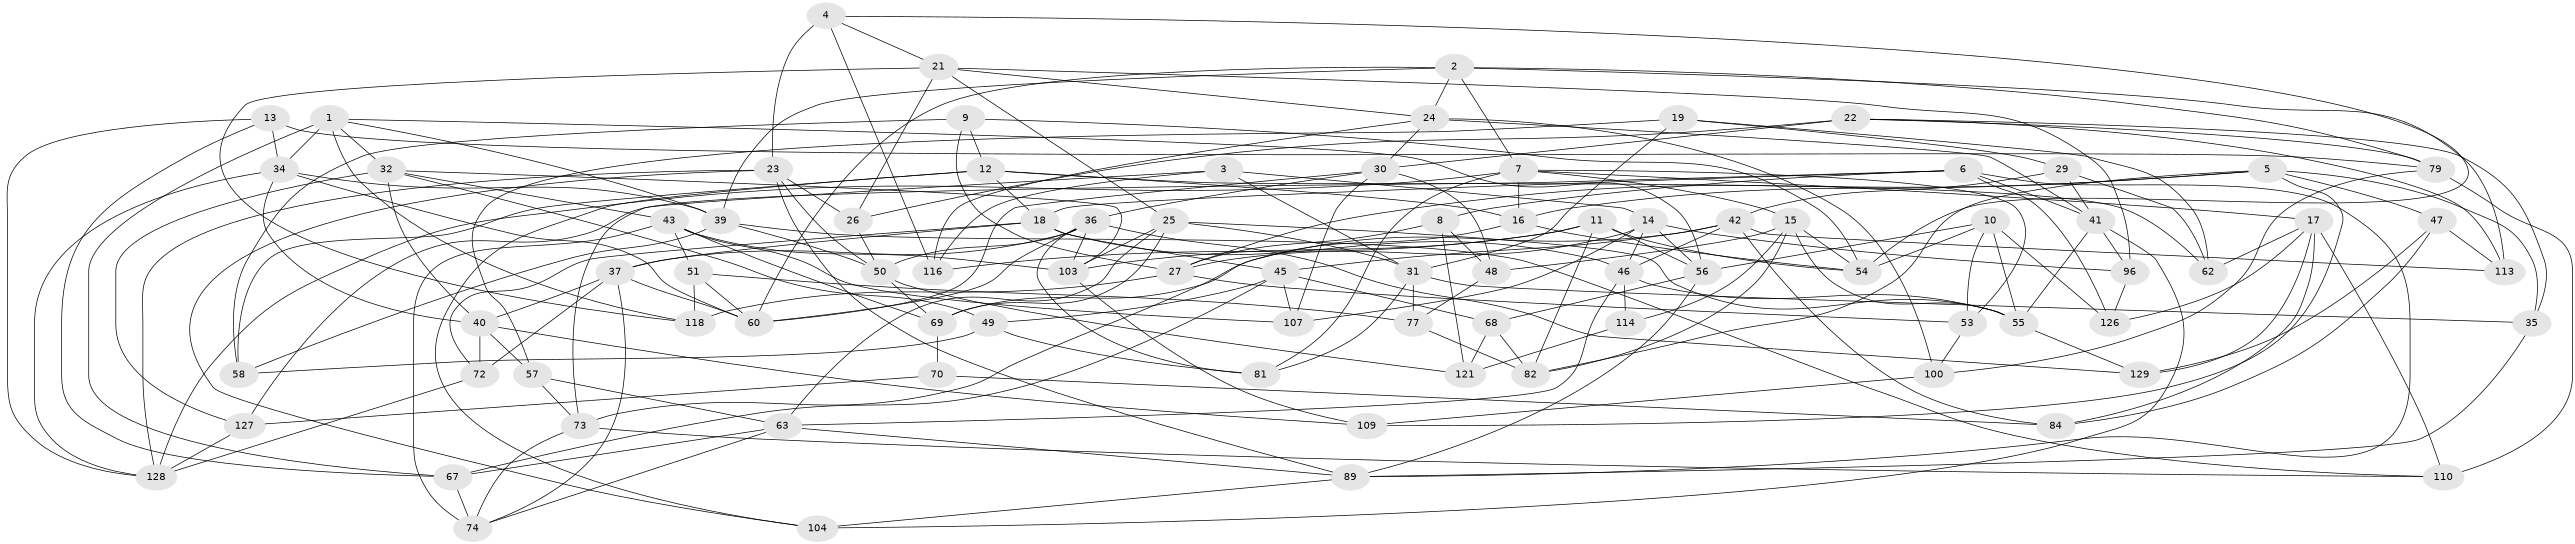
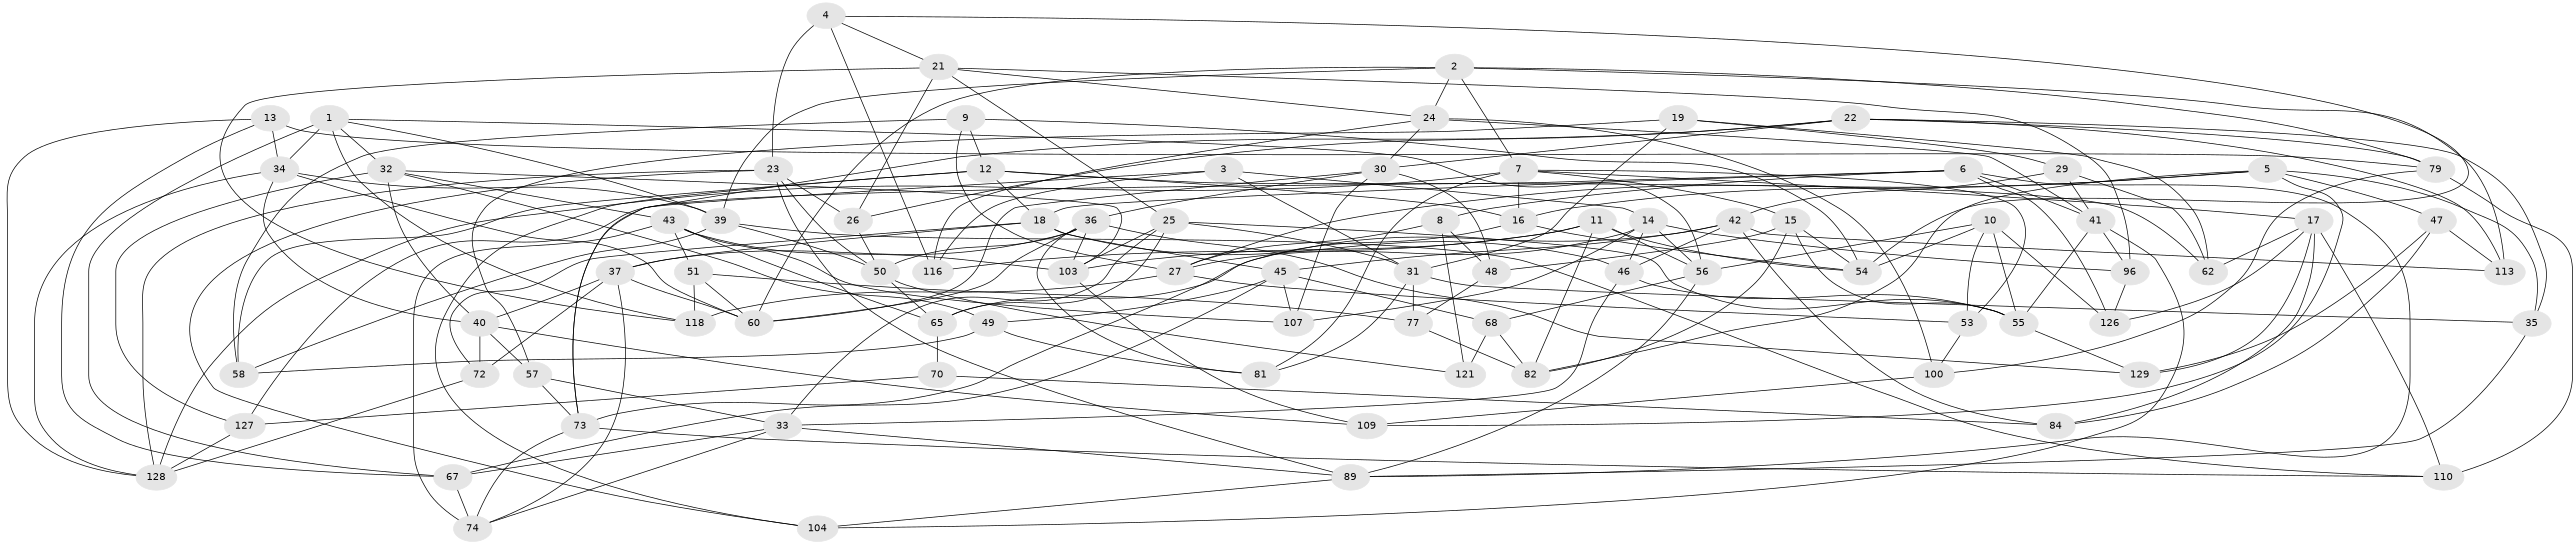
  graph {
    fontname="DejaVu Sans"
    node [color=gray90 fontname="DejaVu Sans" style=filled]
    edge [fontname="DejaVu Sans"]
    1 [super="+20"]
    32 [super="+44"]
    34 [super="+80"]
    39 [super="+94"]
    56 [super="+91"]
    67 [super="+115"]
    118
    127
    103 [super="+108"]
    40 [super="+85"]
    43 [super="+90"]
    49
    60 [super="+75"]
    128 [super="+130"]
    58
    110
    50 [super="+86"]
    89 [super="+106"]
    68
    74 [super="+83"]
    2 [super="+28"]
    24 [super="+97"]
    79 [super="+125"]
    113
    7 [super="+124"]
    10 [super="+95"]
    54 [super="+123"]
    126
    53
    55 [super="+76"]
    116
    41 [super="+112"]
    30 [super="+88"]
    100
    14 [super="+33"]
    27 [super="+59"]
    46 [super="+52"]
    96
    107
    3
    31 [super="+87"]
    73 [super="+78"]
    35
    81
    77
    21 [super="+122"]
    25 [super="+66"]
    26
    4
    23 [super="+111"]
    104
    5 [super="+105"]
    47
    82 [super="+93"]
    109
    16
    84
    129
-   114
    121
    6 [super="+101"]
    8
    18 [super="+117"]
    48
    37 [super="+65"]
    45 [super="+71"]
    72
    15 [super="+38"]
    17 [super="+119"]
    62
    12 [super="+61"]
    9
    11 [super="+64"]
    13
-   63 [super="+92"]
+   63 [super="+92" label=33]
    19
    29
    57
    42 [super="+120"]
-   69 [super="+99"]
+   69 [super="+99" label=65]
    22 [super="+98"]
    36 [super="+102"]
    70
    51
    1 -- 32
    1 -- 34
    1 -- 39
    1 -- 56
    1 -- 67
    1 -- 118
    32 -- 127
    32 -- 103
    32 -- 40
    32 -- 43
    32 -- 49
    34 -- 39
    34 -- 40
    34 -- 60
    34 -- 128
    39 -- 58
    39 -- 110
    39 -- 50
    56 -- 89
    56 -- 68
    67 -- 74 [weight=2]
    127 -- 128
    103 -- 109
    40 -- 109
    40 -- 72
    40 -- 57
    43 -- 103
    43 -- 74
    43 -- 107
    43 -- 69
    43 -- 51
    49 -- 58
    49 -- 81
    50 -- 121
    50 -- 69
    89 -- 104
    68 -- 82
    68 -- 121
    2 -- 39
    2 -- 60
    2 -- 24
    2 -- 79
    2 -- 113
    2 -- 7
    24 -- 116
    24 -- 41
    24 -- 30
    24 -- 100
    79 -- 110
    79 -- 100
    7 -- 128
    7 -- 53
    7 -- 81
    7 -- 16
    7 -- 15
    7 -- 17
    10 -- 56
    10 -- 54
    10 -- 126
    10 -- 53
    10 -- 55
    53 -- 100
    55 -- 129
    41 -- 55
    41 -- 96
    41 -- 104
    30 -- 60
    30 -- 107
    30 -- 48
    30 -- 36
    100 -- 109
    14 -- 56
    14 -- 27
    14 -- 46
    14 -- 96
    14 -- 107
    27 -- 118
    27 -- 53
    46 -- 55
-   46 -- 114
    46 -- 63
    96 -- 126
    3 -- 116
    3 -- 14
    3 -- 31
    3 -- 73
    31 -- 35
    31 -- 81
    31 -- 77
    73 -- 110
    73 -- 74
    35 -- 89
    77 -- 82
    21 -- 118
    21 -- 24
    21 -- 96
    21 -- 25
    21 -- 26
    25 -- 103
    25 -- 55
    25 -- 31
    25 -- 63
    25 -- 69
    26 -- 50
    4 -- 54
    4 -- 116
    4 -- 21
    4 -- 23
    23 -- 128
    23 -- 50
    23 -- 89
    23 -- 26
    23 -- 104
    5 -- 27
    5 -- 35
    5 -- 47
    5 -- 82
    5 -- 109
    5 -- 16
    47 -- 113
    47 -- 84
    47 -- 129
    16 -- 54
    16 -- 73
-   114 -- 121
    6 -- 127
    6 -- 89
    6 -- 126
    6 -- 41
    6 -- 8
    6 -- 18
    8 -- 27
    8 -- 121
    8 -- 48
    18 -- 46
    18 -- 37
    18 -- 45
    18 -- 72
    48 -- 77
    37 -- 40
    37 -- 60
    37 -- 74
    37 -- 72
    45 -- 67
    45 -- 49
    45 -- 68
    45 -- 107
    72 -- 128
    15 -- 54
    15 -- 55
    15 -- 82
-   15 -- 114
    15 -- 48
    17 -- 110
    17 -- 126
    17 -- 84
    17 -- 129
    17 -- 62
    12 -- 58
    12 -- 104
    12 -- 16
    12 -- 18
    12 -- 62
    9 -- 58
    9 -- 54
    9 -- 27
    9 -- 12
    11 -- 56
    11 -- 103
    11 -- 54
    11 -- 116
    11 -- 82 [weight=2]
    13 -- 34
    13 -- 67
    13 -- 128
    13 -- 79
    63 -- 67
    63 -- 89
    63 -- 74
    19 -- 31
    19 -- 62
    19 -- 29
    19 -- 57
    29 -- 41
    29 -- 62
    29 -- 42
    57 -- 73
    57 -- 63
    42 -- 113
    42 -- 46
    42 -- 84
    42 -- 45
    42 -- 69
    69 -- 70 [weight=2]
    22 -- 79
    22 -- 113
    22 -- 30
+   22 -- 73
    22 -- 35
    22 -- 26
    36 -- 103
    36 -- 60
    36 -- 50
    36 -- 81
    36 -- 129
    36 -- 37
    70 -- 127
    70 -- 84
    51 -- 118
    51 -- 60
    51 -- 77
  }
